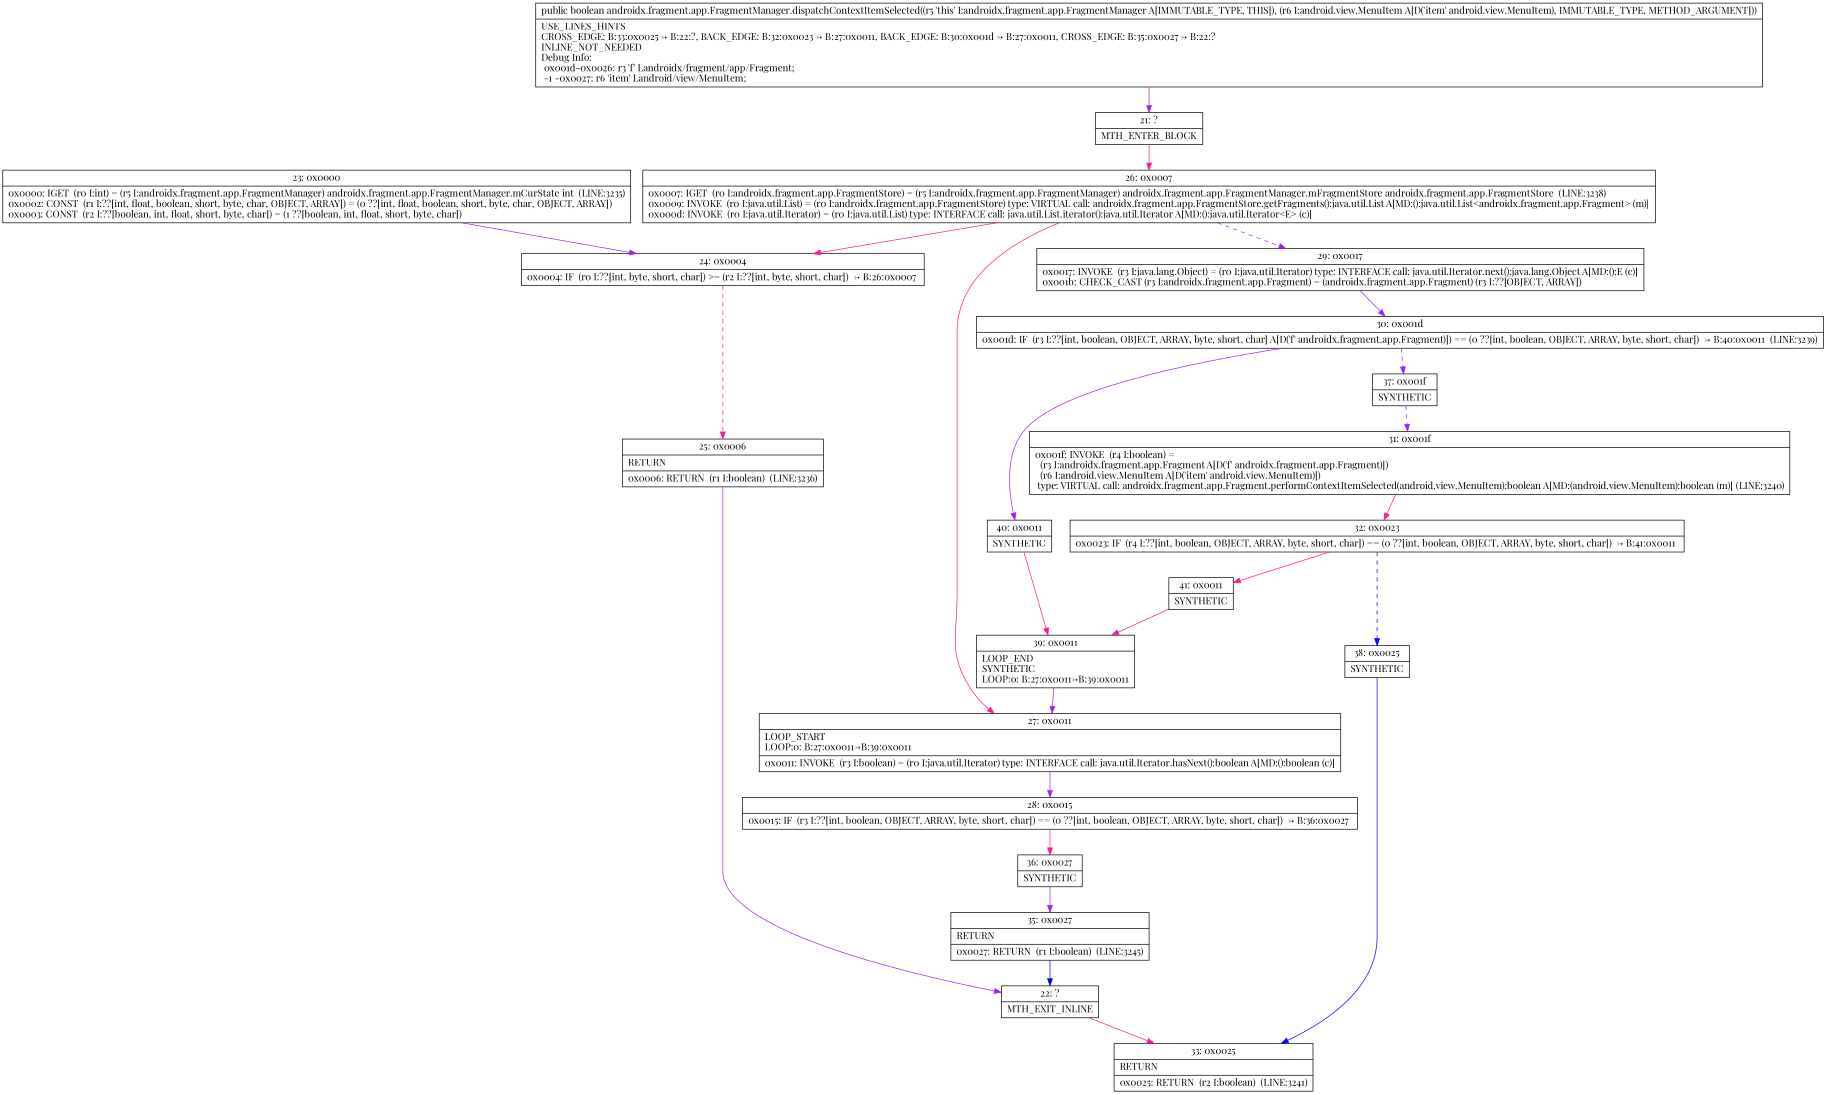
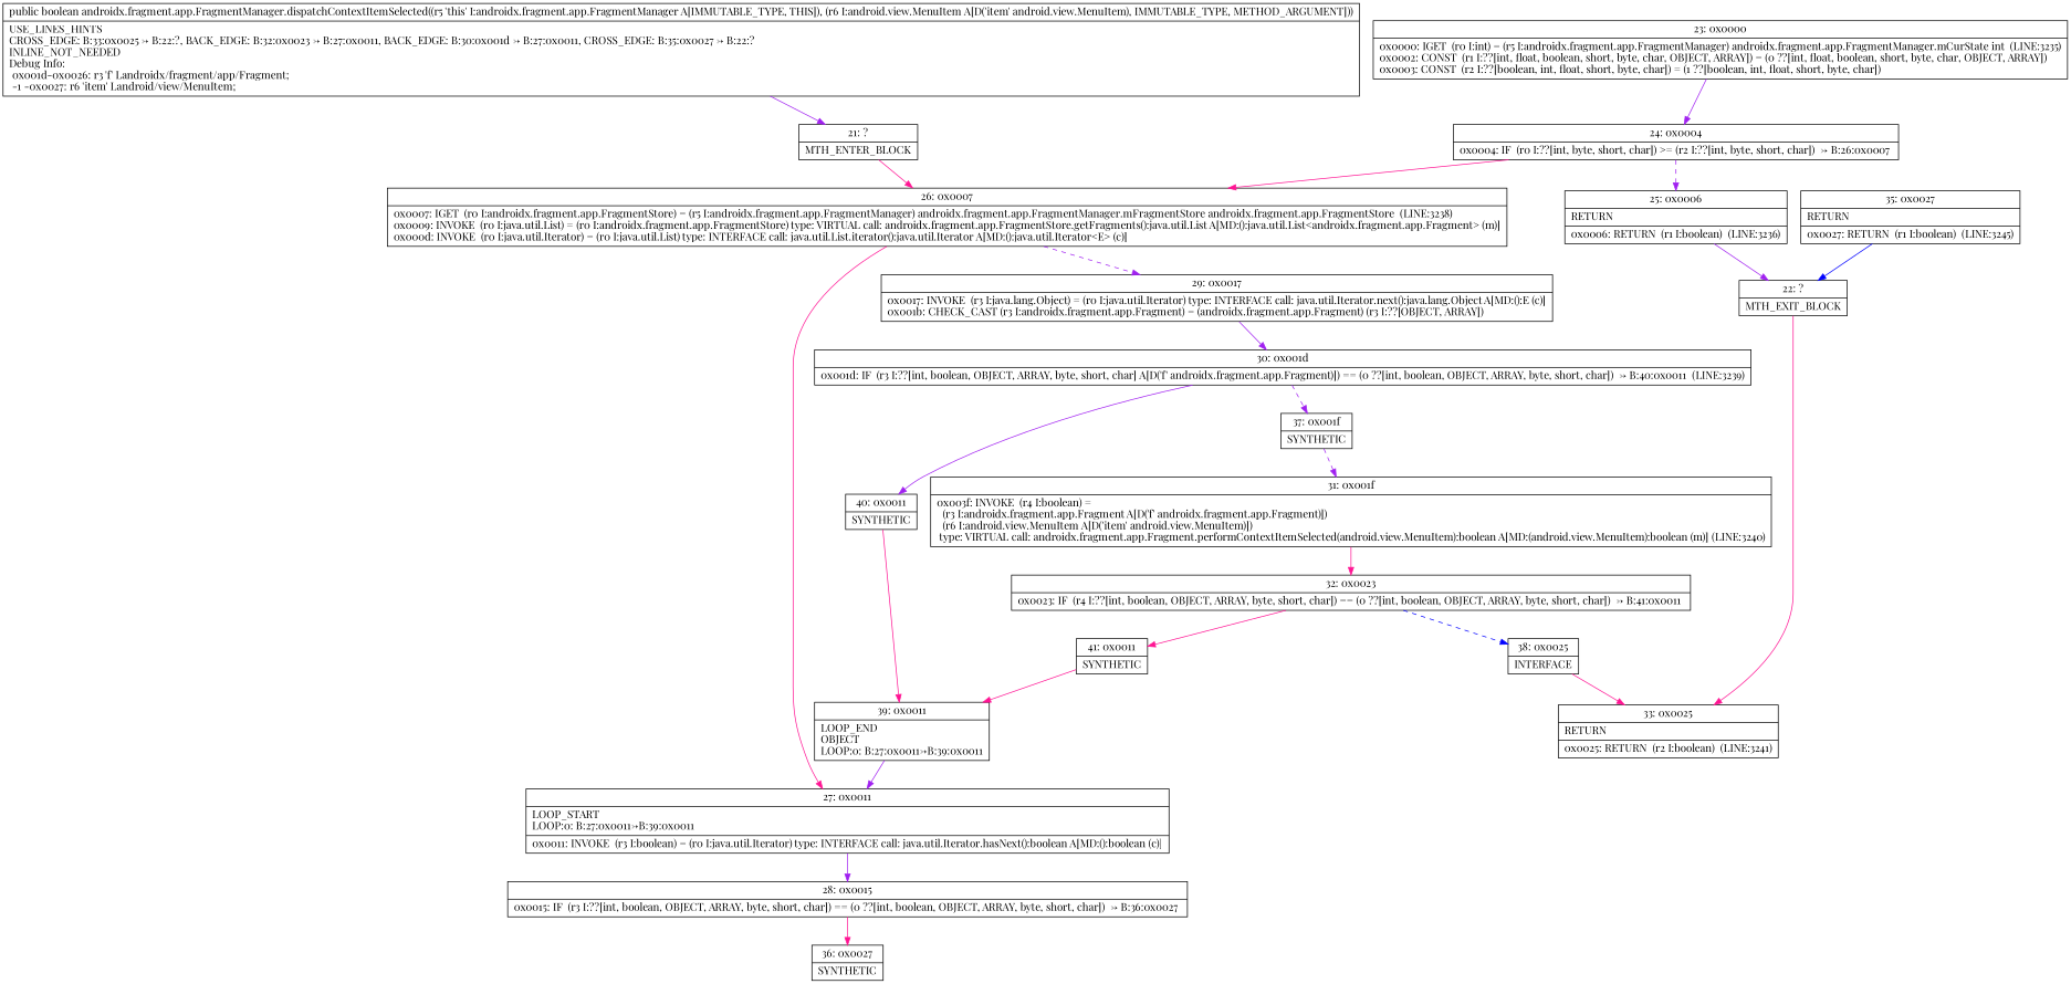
  digraph {
    fontname="Playfair Display"
    node [fontname="Playfair Display" shape=record]
    edge [color=purple fontname="Playfair Display"]
    n1 [label="{21\:\ ?|MTH_ENTER_BLOCK\l}"]
    n2 [label="{26\:\ 0x0007|0x0007: IGET  (r0 I:androidx.fragment.app.FragmentStore) = (r5 I:androidx.fragment.app.FragmentManager) androidx.fragment.app.FragmentManager.mFragmentStore androidx.fragment.app.FragmentStore  (LINE:3238)\l0x0009: INVOKE  (r0 I:java.util.List) = (r0 I:androidx.fragment.app.FragmentStore) type: VIRTUAL call: androidx.fragment.app.FragmentStore.getFragments():java.util.List A[MD:():java.util.List\<androidx.fragment.app.Fragment\> (m)]\l0x000d: INVOKE  (r0 I:java.util.Iterator) = (r0 I:java.util.List) type: INTERFACE call: java.util.List.iterator():java.util.Iterator A[MD:():java.util.Iterator\<E\> (c)]\l}"]
    n3 [label="{23\:\ 0x0000|0x0000: IGET  (r0 I:int) = (r5 I:androidx.fragment.app.FragmentManager) androidx.fragment.app.FragmentManager.mCurState int  (LINE:3235)\l0x0002: CONST  (r1 I:??[int, float, boolean, short, byte, char, OBJECT, ARRAY]) = (0 ??[int, float, boolean, short, byte, char, OBJECT, ARRAY]) \l0x0003: CONST  (r2 I:??[boolean, int, float, short, byte, char]) = (1 ??[boolean, int, float, short, byte, char]) \l}"]
    n4 [label="{24\:\ 0x0004|0x0004: IF  (r0 I:??[int, byte, short, char]) \>= (r2 I:??[int, byte, short, char])  \-\> B:26:0x0007 \l}"]
    n5 [label="{25\:\ 0x0006|RETURN\l|0x0006: RETURN  (r1 I:boolean)  (LINE:3236)\l}"]
-   n6 [label="{22\:\ ?|MTH_EXIT_INLINE\l}"]
+   n6 [label="{22\:\ ?|MTH_EXIT_BLOCK\l}"]
    n7 [label="{27\:\ 0x0011|LOOP_START\lLOOP:0: B:27:0x0011\-\>B:39:0x0011\l|0x0011: INVOKE  (r3 I:boolean) = (r0 I:java.util.Iterator) type: INTERFACE call: java.util.Iterator.hasNext():boolean A[MD:():boolean (c)]\l}"]
    n8 [label="{29\:\ 0x0017|0x0017: INVOKE  (r3 I:java.lang.Object) = (r0 I:java.util.Iterator) type: INTERFACE call: java.util.Iterator.next():java.lang.Object A[MD:():E (c)]\l0x001b: CHECK_CAST (r3 I:androidx.fragment.app.Fragment) = (androidx.fragment.app.Fragment) (r3 I:??[OBJECT, ARRAY]) \l}"]
    n9 [label="{33\:\ 0x0025|RETURN\l|0x0025: RETURN  (r2 I:boolean)  (LINE:3241)\l}"]
    n10 [label="{28\:\ 0x0015|0x0015: IF  (r3 I:??[int, boolean, OBJECT, ARRAY, byte, short, char]) == (0 ??[int, boolean, OBJECT, ARRAY, byte, short, char])  \-\> B:36:0x0027 \l}"]
    n11 [label="{36\:\ 0x0027|SYNTHETIC\l}"]
    n12 [label="{30\:\ 0x001d|0x001d: IF  (r3 I:??[int, boolean, OBJECT, ARRAY, byte, short, char] A[D('f' androidx.fragment.app.Fragment)]) == (0 ??[int, boolean, OBJECT, ARRAY, byte, short, char])  \-\> B:40:0x0011  (LINE:3239)\l}"]
    n13 [label="{35\:\ 0x0027|RETURN\l|0x0027: RETURN  (r1 I:boolean)  (LINE:3245)\l}"]
    n14 [label="{37\:\ 0x001f|SYNTHETIC\l}"]
    n15 [label="{40\:\ 0x0011|SYNTHETIC\l}"]
-   n16 [label="{31\:\ 0x001f|0x001f: INVOKE  (r4 I:boolean) = \l  (r3 I:androidx.fragment.app.Fragment A[D('f' androidx.fragment.app.Fragment)])\l  (r6 I:android.view.MenuItem A[D('item' android.view.MenuItem)])\l type: VIRTUAL call: androidx.fragment.app.Fragment.performContextItemSelected(android.view.MenuItem):boolean A[MD:(android.view.MenuItem):boolean (m)] (LINE:3240)\l}"]
-   n17 [label="{39\:\ 0x0011|LOOP_END\lSYNTHETIC\lLOOP:0: B:27:0x0011\-\>B:39:0x0011\l}"]
+   n16 [label="{31\:\ 0x001f|0x003f: INVOKE  (r4 I:boolean) = \l  (r3 I:androidx.fragment.app.Fragment A[D('f' androidx.fragment.app.Fragment)])\l  (r6 I:android.view.MenuItem A[D('item' android.view.MenuItem)])\l type: VIRTUAL call: androidx.fragment.app.Fragment.performContextItemSelected(android.view.MenuItem):boolean A[MD:(android.view.MenuItem):boolean (m)] (LINE:3240)\l}"]
+   n17 [label="{39\:\ 0x0011|LOOP_END\lOBJECT\lLOOP:0: B:27:0x0011\-\>B:39:0x0011\l}"]
    n18 [label="{32\:\ 0x0023|0x0023: IF  (r4 I:??[int, boolean, OBJECT, ARRAY, byte, short, char]) == (0 ??[int, boolean, OBJECT, ARRAY, byte, short, char])  \-\> B:41:0x0011 \l}"]
-   n19 [label="{38\:\ 0x0025|SYNTHETIC\l}"]
+   n19 [label="{38\:\ 0x0025|INTERFACE\l}"]
    n20 [label="{41\:\ 0x0011|SYNTHETIC\l}"]
    n21 [label="{public boolean androidx.fragment.app.FragmentManager.dispatchContextItemSelected((r5 'this' I:androidx.fragment.app.FragmentManager A[IMMUTABLE_TYPE, THIS]), (r6 I:android.view.MenuItem A[D('item' android.view.MenuItem), IMMUTABLE_TYPE, METHOD_ARGUMENT]))  | USE_LINES_HINTS\lCROSS_EDGE: B:33:0x0025 \-\> B:22:?, BACK_EDGE: B:32:0x0023 \-\> B:27:0x0011, BACK_EDGE: B:30:0x001d \-\> B:27:0x0011, CROSS_EDGE: B:35:0x0027 \-\> B:22:?\lINLINE_NOT_NEEDED\lDebug Info:\l  0x001d\-0x0026: r3 'f' Landroidx\/fragment\/app\/Fragment;\l  \-1 \-0x0027: r6 'item' Landroid\/view\/MenuItem;\l}"]
    n1 -> n2 [color=deeppink]
    n2 -> n7 [color=deeppink]
    n2 -> n8 [style=dashed]
    n3 -> n4
-   n2 -> n4 [color=deeppink]
-   n4 -> n5 [color=deeppink style=dashed]
+   n4 -> n2 [color=deeppink]
+   n4 -> n5 [style=dashed]
    n5 -> n6
    n6 -> n9 [color=deeppink]
    n7 -> n10
    n8 -> n12
    n10 -> n11 [color=deeppink]
-   n11 -> n13
    n12 -> n14 [style=dashed]
    n12 -> n15
    n13 -> n6 [color=blue]
    n14 -> n16 [style=dashed]
    n15 -> n17 [color=deeppink]
    n16 -> n18 [color=deeppink]
    n17 -> n7
    n18 -> n19 [color=blue style=dashed]
    n18 -> n20 [color=deeppink]
-   n19 -> n9 [color=blue]
+   n19 -> n9 [color=deeppink]
    n20 -> n17 [color=deeppink]
    n21 -> n1
  }
